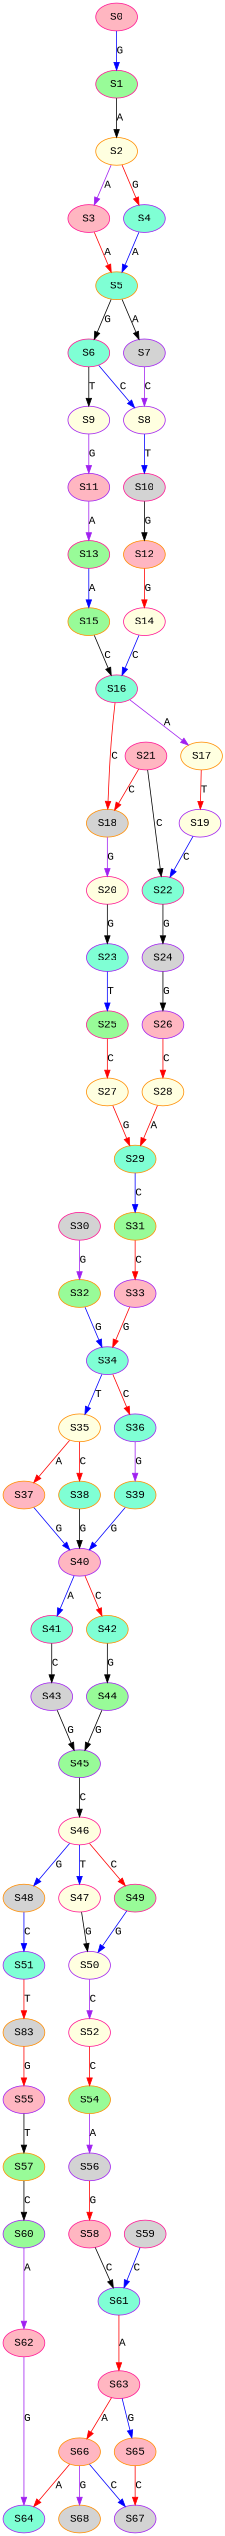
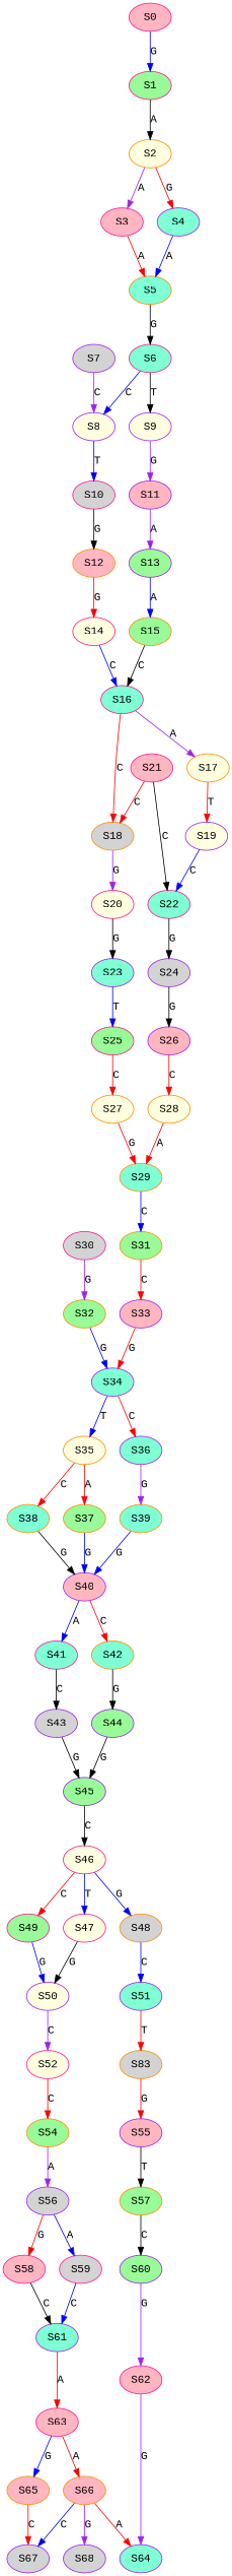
  strict digraph {
    fontname="Liberation Mono"
    node [color=purple fillcolor=aquamarine fontname="Liberation Mono" style=filled]
    edge [color=red fontname="Liberation Mono"]
    S0 [color=deeppink fillcolor=lightpink]
    S1 [color=deeppink fillcolor=palegreen]
    S2 [color=darkorange fillcolor=lightyellow]
    S3 [color=deeppink fillcolor=lightpink]
    S4
    S5 [color=darkorange]
    S6 [color=deeppink]
    S7 [fillcolor=lightgrey]
    S8 [fillcolor=lightyellow]
    S9 [fillcolor=lightyellow]
    S10 [color=deeppink fillcolor=lightgrey]
    S11 [fillcolor=lightpink]
    S12 [color=darkorange fillcolor=lightpink]
-   S13 [color=deeppink fillcolor=palegreen]
+   S13 [fillcolor=palegreen]
    S14 [color=deeppink fillcolor=lightyellow]
    S15 [color=darkorange fillcolor=palegreen]
    S16 [color=deeppink]
    S17 [color=darkorange fillcolor=lightyellow]
    S18 [color=darkorange fillcolor=lightgrey]
    S19 [fillcolor=lightyellow]
    S20 [color=deeppink fillcolor=lightyellow]
    S22 [color=deeppink]
    S23
    S21 [color=deeppink fillcolor=lightpink]
    S24 [fillcolor=lightgrey]
    S25 [color=deeppink fillcolor=palegreen]
    S26 [fillcolor=lightpink]
    S27 [color=darkorange fillcolor=lightyellow]
    S28 [color=darkorange fillcolor=lightyellow]
    S29 [color=darkorange]
    S31 [color=darkorange fillcolor=palegreen]
    S30 [color=deeppink fillcolor=lightgrey]
    S32 [color=darkorange fillcolor=palegreen]
    S33 [fillcolor=lightpink]
    S34
    S35 [color=darkorange fillcolor=lightyellow]
    S36
-   S37 [color=darkorange fillcolor=lightpink]
+   S37 [color=darkorange fillcolor=palegreen]
    S38 [color=darkorange]
    S39 [color=darkorange]
    S40 [fillcolor=lightpink]
    S41 [color=deeppink]
    S42 [color=darkorange]
    S43 [fillcolor=lightgrey]
    S44 [fillcolor=palegreen]
    S45 [fillcolor=palegreen]
    S46 [color=deeppink fillcolor=lightyellow]
    S47 [color=deeppink fillcolor=lightyellow]
    S48 [color=darkorange fillcolor=lightgrey]
    S49 [color=deeppink fillcolor=palegreen]
    S50 [fillcolor=lightyellow]
    S51
    S52 [color=deeppink fillcolor=lightyellow]
    n54 [color=darkorange fillcolor=lightgrey label=S83]
    S54 [color=darkorange fillcolor=palegreen]
    S55 [fillcolor=lightpink]
    S56 [fillcolor=lightgrey]
    S57 [color=darkorange fillcolor=palegreen]
    S58 [color=deeppink fillcolor=lightpink]
    S59 [color=deeppink fillcolor=lightgrey]
    S60 [fillcolor=palegreen]
    S61
    S62 [color=deeppink fillcolor=lightpink]
    S63 [color=deeppink fillcolor=lightpink]
    S64
    S65 [color=darkorange fillcolor=lightpink]
    S66 [color=darkorange fillcolor=lightpink]
    S67 [fillcolor=lightgrey]
-   S68 [color=darkorange fillcolor=lightgrey]
+   S68 [fillcolor=lightgrey]
    S0 -> S1 [color=blue label=G]
    S1 -> S2 [color=black label=A]
    S2 -> S3 [color=purple label=A]
    S2 -> S4 [label=G]
    S3 -> S5 [label=A]
    S4 -> S5 [color=blue label=A]
    S5 -> S6 [color=black label=G]
-   S5 -> S7 [color=black label=A]
    S6 -> S8 [color=blue label=C]
    S6 -> S9 [color=black label=T]
    S7 -> S8 [color=purple label=C]
    S8 -> S10 [color=blue label=T]
    S9 -> S11 [color=purple label=G]
    S10 -> S12 [color=black label=G]
    S11 -> S13 [color=purple label=A]
    S12 -> S14 [label=G]
    S13 -> S15 [color=blue label=A]
    S14 -> S16 [color=blue label=C]
    S15 -> S16 [color=black label=C]
    S16 -> S17 [color=purple label=A]
    S16 -> S18 [label=C]
    S17 -> S19 [label=T]
    S18 -> S20 [color=purple label=G]
    S19 -> S22 [color=blue label=C]
    S20 -> S23 [color=black label=G]
    S22 -> S24 [color=black label=G]
    S23 -> S25 [color=blue label=T]
    S21 -> S18 [label=C]
    S21 -> S22 [color=black label=C]
    S24 -> S26 [color=black label=G]
    S25 -> S27 [label=C]
    S26 -> S28 [label=C]
    S27 -> S29 [label=G]
    S28 -> S29 [label=A]
    S29 -> S31 [color=blue label=C]
    S31 -> S33 [label=C]
    S30 -> S32 [color=purple label=G]
    S32 -> S34 [color=blue label=G]
    S33 -> S34 [label=G]
    S34 -> S35 [color=blue label=T]
    S34 -> S36 [label=C]
    S35 -> S37 [label=A]
    S35 -> S38 [label=C]
    S36 -> S39 [color=purple label=G]
    S37 -> S40 [color=blue label=G]
    S38 -> S40 [color=black label=G]
    S39 -> S40 [color=blue label=G]
    S40 -> S41 [color=blue label=A]
    S40 -> S42 [label=C]
    S41 -> S43 [color=black label=C]
    S42 -> S44 [color=black label=G]
    S43 -> S45 [color=black label=G]
    S44 -> S45 [color=black label=G]
    S45 -> S46 [color=black label=C]
    S46 -> S47 [color=blue label=T]
    S46 -> S48 [color=blue label=G]
    S46 -> S49 [label=C]
    S47 -> S50 [color=black label=G]
    S48 -> S51 [color=blue label=C]
    S49 -> S50 [color=blue label=G]
    S50 -> S52 [color=purple label=C]
    S51 -> n54 [label=T]
    S52 -> S54 [label=C]
    n54 -> S55 [label=G]
    S54 -> S56 [color=purple label=A]
    S55 -> S57 [color=black label=T]
    S56 -> S58 [label=G]
+   S56 -> S59 [color=blue label=A]
    S57 -> S60 [color=black label=C]
    S58 -> S61 [color=black label=C]
    S59 -> S61 [color=blue label=C]
-   S60 -> S62 [color=purple label=A]
+   S60 -> S62 [color=purple label=G]
    S61 -> S63 [label=A]
    S62 -> S64 [color=purple label=G]
    S63 -> S65 [color=blue label=G]
    S63 -> S66 [label=A]
    S65 -> S67 [label=C]
    S66 -> S64 [label=A]
    S66 -> S67 [color=blue label=C]
    S66 -> S68 [color=purple label=G]
  }
